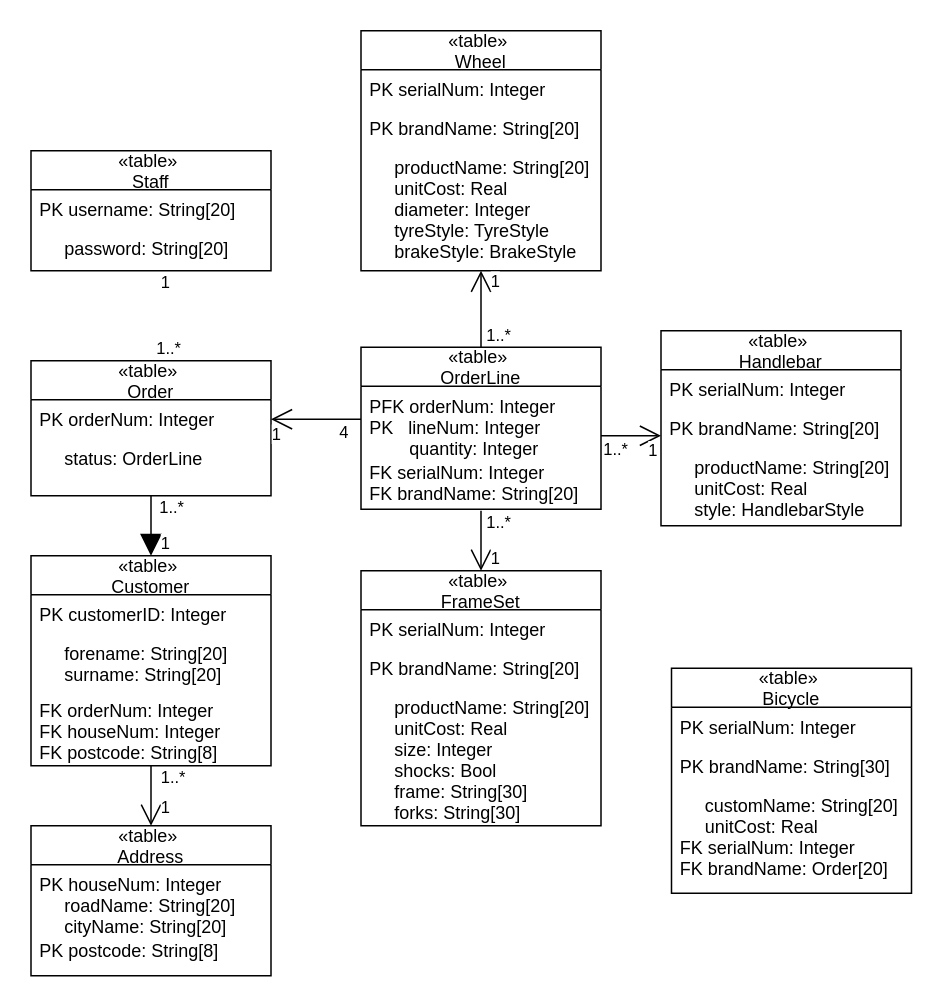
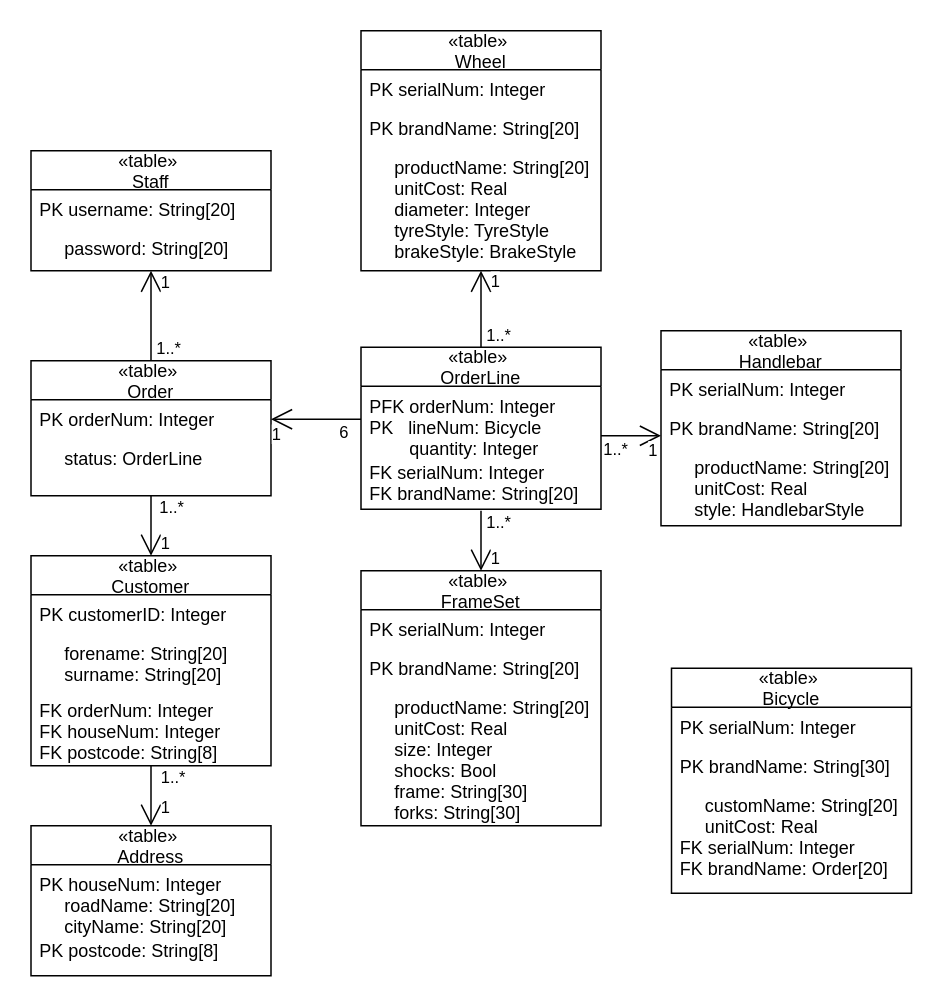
  <mxCell id="0" />
  <mxCell id="1" parent="0" />
  <mxCell id="2" value="«table» &#10;Wheel" style="swimlane;fontStyle=0;childLayout=stackLayout;horizontal=1;startSize=26;fillColor=none;horizontalStack=0;resizeParent=1;resizeParentMax=0;resizeLast=0;collapsible=1;marginBottom=0;" parent="1" vertex="1"><mxGeometry x="240" y="20" width="160" height="160" as="geometry" /></mxCell>
  <mxCell id="3" value="PK serialNum: Integer      " style="text;strokeColor=none;fillColor=none;align=left;verticalAlign=top;spacingLeft=4;spacingRight=4;overflow=hidden;rotatable=0;points=[[0,0.5],[1,0.5]];portConstraint=eastwest;" parent="2" vertex="1"><mxGeometry y="26" width="160" height="26" as="geometry" /></mxCell>
  <mxCell id="4" value="PK brandName: String[20]" style="text;strokeColor=none;fillColor=none;align=left;verticalAlign=top;spacingLeft=4;spacingRight=4;overflow=hidden;rotatable=0;points=[[0,0.5],[1,0.5]];portConstraint=eastwest;" parent="2" vertex="1"><mxGeometry y="52" width="160" height="26" as="geometry" /></mxCell>
  <mxCell id="5" value="     productName: String[20]&#10;     unitCost: Real&#10;     diameter: Integer&#10;     tyreStyle: TyreStyle&#10;     brakeStyle: BrakeStyle" style="text;strokeColor=none;fillColor=none;align=left;verticalAlign=top;spacingLeft=4;spacingRight=4;overflow=hidden;rotatable=0;points=[[0,0.5],[1,0.5]];portConstraint=eastwest;" parent="2" vertex="1"><mxGeometry y="78" width="160" height="82" as="geometry" /></mxCell>
  <mxCell id="6" value="«table» &#10;Handlebar" style="swimlane;fontStyle=0;childLayout=stackLayout;horizontal=1;startSize=26;fillColor=none;horizontalStack=0;resizeParent=1;resizeParentMax=0;resizeLast=0;collapsible=1;marginBottom=0;" parent="1" vertex="1"><mxGeometry x="440" y="220" width="160" height="130" as="geometry" /></mxCell>
  <mxCell id="7" value="PK serialNum: Integer      " style="text;strokeColor=none;fillColor=none;align=left;verticalAlign=top;spacingLeft=4;spacingRight=4;overflow=hidden;rotatable=0;points=[[0,0.5],[1,0.5]];portConstraint=eastwest;" parent="6" vertex="1"><mxGeometry y="26" width="160" height="26" as="geometry" /></mxCell>
  <mxCell id="8" value="PK brandName: String[20]" style="text;strokeColor=none;fillColor=none;align=left;verticalAlign=top;spacingLeft=4;spacingRight=4;overflow=hidden;rotatable=0;points=[[0,0.5],[1,0.5]];portConstraint=eastwest;" parent="6" vertex="1"><mxGeometry y="52" width="160" height="26" as="geometry" /></mxCell>
  <mxCell id="9" value="" style="endArrow=open;endFill=1;endSize=12;html=1;rounded=0;" parent="6" edge="1"><mxGeometry width="160" relative="1" as="geometry"><mxPoint x="-40" y="70" as="sourcePoint" /><mxPoint y="70" as="targetPoint" /></mxGeometry></mxCell>
  <mxCell id="10" value="     productName: String[20]&#10;     unitCost: Real&#10;     style: HandlebarStyle" style="text;strokeColor=none;fillColor=none;align=left;verticalAlign=top;spacingLeft=4;spacingRight=4;overflow=hidden;rotatable=0;points=[[0,0.5],[1,0.5]];portConstraint=eastwest;" parent="6" vertex="1"><mxGeometry y="78" width="160" height="52" as="geometry" /></mxCell>
  <mxCell id="11" value="«table» &#10;FrameSet" style="swimlane;fontStyle=0;childLayout=stackLayout;horizontal=1;startSize=26;fillColor=none;horizontalStack=0;resizeParent=1;resizeParentMax=0;resizeLast=0;collapsible=1;marginBottom=0;" parent="1" vertex="1"><mxGeometry x="240" y="380" width="160" height="170" as="geometry" /></mxCell>
  <mxCell id="12" value="PK serialNum: Integer      " style="text;strokeColor=none;fillColor=none;align=left;verticalAlign=top;spacingLeft=4;spacingRight=4;overflow=hidden;rotatable=0;points=[[0,0.5],[1,0.5]];portConstraint=eastwest;" parent="11" vertex="1"><mxGeometry y="26" width="160" height="26" as="geometry" /></mxCell>
  <mxCell id="13" value="PK brandName: String[20]" style="text;strokeColor=none;fillColor=none;align=left;verticalAlign=top;spacingLeft=4;spacingRight=4;overflow=hidden;rotatable=0;points=[[0,0.5],[1,0.5]];portConstraint=eastwest;" parent="11" vertex="1"><mxGeometry y="52" width="160" height="26" as="geometry" /></mxCell>
  <mxCell id="14" value="     productName: String[20]&#10;     unitCost: Real&#10;     size: Integer&#10;     shocks: Bool&#10;     frame: String[30]&#10;     forks: String[30]     " style="text;strokeColor=none;fillColor=none;align=left;verticalAlign=top;spacingLeft=4;spacingRight=4;overflow=hidden;rotatable=0;points=[[0,0.5],[1,0.5]];portConstraint=eastwest;" parent="11" vertex="1"><mxGeometry y="78" width="160" height="92" as="geometry" /></mxCell>
  <mxCell id="15" value="«table» &#10;Bicycle" style="swimlane;fontStyle=0;childLayout=stackLayout;horizontal=1;startSize=26;fillColor=none;horizontalStack=0;resizeParent=1;resizeParentMax=0;resizeLast=0;collapsible=1;marginBottom=0;" parent="1" vertex="1"><mxGeometry x="447" y="445" width="160" height="150" as="geometry" /></mxCell>
  <mxCell id="16" value="PK serialNum: Integer      " style="text;strokeColor=none;fillColor=none;align=left;verticalAlign=top;spacingLeft=4;spacingRight=4;overflow=hidden;rotatable=0;points=[[0,0.5],[1,0.5]];portConstraint=eastwest;" parent="15" vertex="1"><mxGeometry y="26" width="160" height="26" as="geometry" /></mxCell>
  <mxCell id="17" value="PK brandName: String[30]" style="text;strokeColor=none;fillColor=none;align=left;verticalAlign=top;spacingLeft=4;spacingRight=4;overflow=hidden;rotatable=0;points=[[0,0.5],[1,0.5]];portConstraint=eastwest;" parent="15" vertex="1"><mxGeometry y="52" width="160" height="26" as="geometry" /></mxCell>
  <mxCell id="18" value="     customName: String[20]&#10;     unitCost: Real&#10;FK serialNum: Integer&#10;FK brandName: Order[20]" style="text;strokeColor=none;fillColor=none;align=left;verticalAlign=top;spacingLeft=4;spacingRight=4;overflow=hidden;rotatable=0;points=[[0,0.5],[1,0.5]];portConstraint=eastwest;" parent="15" vertex="1"><mxGeometry y="78" width="160" height="72" as="geometry" /></mxCell>
  <mxCell id="19" value="«table» &#10;Customer" style="swimlane;fontStyle=0;childLayout=stackLayout;horizontal=1;startSize=26;fillColor=none;horizontalStack=0;resizeParent=1;resizeParentMax=0;resizeLast=0;collapsible=1;marginBottom=0;" parent="1" vertex="1"><mxGeometry x="20" y="370" width="160" height="140" as="geometry" /></mxCell>
  <mxCell id="20" value="PK customerID: Integer" style="text;strokeColor=none;fillColor=none;align=left;verticalAlign=top;spacingLeft=4;spacingRight=4;overflow=hidden;rotatable=0;points=[[0,0.5],[1,0.5]];portConstraint=eastwest;" parent="19" vertex="1"><mxGeometry y="26" width="160" height="26" as="geometry" /></mxCell>
  <mxCell id="21" value="     forename: String[20]&#10;     surname: String[20]" style="text;strokeColor=none;fillColor=none;align=left;verticalAlign=top;spacingLeft=4;spacingRight=4;overflow=hidden;rotatable=0;points=[[0,0.5],[1,0.5]];portConstraint=eastwest;" parent="19" vertex="1"><mxGeometry y="52" width="160" height="38" as="geometry" /></mxCell>
  <mxCell id="22" value="FK orderNum: Integer   &#10;FK houseNum: Integer&#10;FK postcode: String[8]&#10;" style="text;strokeColor=none;fillColor=none;align=left;verticalAlign=top;spacingLeft=4;spacingRight=4;overflow=hidden;rotatable=0;points=[[0,0.5],[1,0.5]];portConstraint=eastwest;" parent="19" vertex="1"><mxGeometry y="90" width="160" height="50" as="geometry" /></mxCell>
  <mxCell id="23" value="«table» &#10;Address" style="swimlane;fontStyle=0;childLayout=stackLayout;horizontal=1;startSize=26;fillColor=none;horizontalStack=0;resizeParent=1;resizeParentMax=0;resizeLast=0;collapsible=1;marginBottom=0;" parent="1" vertex="1"><mxGeometry x="20" y="550" width="160" height="100" as="geometry" /></mxCell>
  <mxCell id="24" value="PK houseNum: Integer&#10;      roadName: String[20]&#10;      cityName: String[20]" style="text;strokeColor=none;fillColor=none;align=left;verticalAlign=top;spacingLeft=4;spacingRight=4;overflow=hidden;rotatable=0;points=[[0,0.5],[1,0.5]];portConstraint=eastwest;" parent="23" vertex="1"><mxGeometry y="26" width="160" height="44" as="geometry" /></mxCell>
  <mxCell id="25" value="PK postcode: String[8]&#10;" style="text;strokeColor=none;fillColor=none;align=left;verticalAlign=top;spacingLeft=4;spacingRight=4;overflow=hidden;rotatable=0;points=[[0,0.5],[1,0.5]];portConstraint=eastwest;" parent="23" vertex="1"><mxGeometry y="70" width="160" height="30" as="geometry" /></mxCell>
  <mxCell id="26" value="«table» &#10;Order" style="swimlane;fontStyle=0;childLayout=stackLayout;horizontal=1;startSize=26;fillColor=none;horizontalStack=0;resizeParent=1;resizeParentMax=0;resizeLast=0;collapsible=1;marginBottom=0;" parent="1" vertex="1"><mxGeometry x="20" y="240" width="160" height="90" as="geometry" /></mxCell>
  <mxCell id="27" value="PK orderNum: Integer" style="text;strokeColor=none;fillColor=none;align=left;verticalAlign=top;spacingLeft=4;spacingRight=4;overflow=hidden;rotatable=0;points=[[0,0.5],[1,0.5]];portConstraint=eastwest;" parent="26" vertex="1"><mxGeometry y="26" width="160" height="26" as="geometry" /></mxCell>
  <mxCell id="28" value="     status: OrderLine&#10;  " style="text;strokeColor=none;fillColor=none;align=left;verticalAlign=top;spacingLeft=4;spacingRight=4;overflow=hidden;rotatable=0;points=[[0,0.5],[1,0.5]];portConstraint=eastwest;" parent="26" vertex="1"><mxGeometry y="52" width="160" height="38" as="geometry" /></mxCell>
  <mxCell id="29" value="«table» &#10;OrderLine" style="swimlane;fontStyle=0;childLayout=stackLayout;horizontal=1;startSize=26;fillColor=none;horizontalStack=0;resizeParent=1;resizeParentMax=0;resizeLast=0;collapsible=1;marginBottom=0;" parent="1" vertex="1"><mxGeometry x="240" y="231" width="160" height="108" as="geometry" /></mxCell>
- <mxCell id="30" value="PFK orderNum: Integer&#10;PK   lineNum: Integer&#10;        quantity: Integer" style="text;strokeColor=none;fillColor=none;align=left;verticalAlign=top;spacingLeft=4;spacingRight=4;overflow=hidden;rotatable=0;points=[[0,0.5],[1,0.5]];portConstraint=eastwest;" parent="29" vertex="1"><mxGeometry y="26" width="160" height="44" as="geometry" /></mxCell>
+ <mxCell id="30" value="PFK orderNum: Integer&#10;PK   lineNum: Bicycle&#10;        quantity: Integer" style="text;strokeColor=none;fillColor=none;align=left;verticalAlign=top;spacingLeft=4;spacingRight=4;overflow=hidden;rotatable=0;points=[[0,0.5],[1,0.5]];portConstraint=eastwest;" parent="29" vertex="1"><mxGeometry y="26" width="160" height="44" as="geometry" /></mxCell>
  <mxCell id="31" value="FK serialNum: Integer     &#10;FK brandName: String[20]" style="text;strokeColor=none;fillColor=none;align=left;verticalAlign=top;spacingLeft=4;spacingRight=4;overflow=hidden;rotatable=0;points=[[0,0.5],[1,0.5]];portConstraint=eastwest;" parent="29" vertex="1"><mxGeometry y="70" width="160" height="38" as="geometry" /></mxCell>
  <mxCell id="32" value="" style="endArrow=open;endFill=1;endSize=12;html=1;rounded=0;" parent="1" source="22" target="23" edge="1"><mxGeometry width="160" relative="1" as="geometry"><mxPoint x="80" y="530" as="sourcePoint" /><mxPoint x="240" y="530" as="targetPoint" /></mxGeometry></mxCell>
  <mxCell id="33" value="" style="endArrow=open;endFill=1;endSize=12;html=1;rounded=0;exitX=0;exitY=0.5;exitDx=0;exitDy=0;" parent="1" source="30" target="27" edge="1"><mxGeometry width="160" relative="1" as="geometry"><mxPoint x="100" y="350" as="sourcePoint" /><mxPoint x="60" y="350" as="targetPoint" /></mxGeometry></mxCell>
  <mxCell id="34" value="«table» &#10;Staff" style="swimlane;fontStyle=0;childLayout=stackLayout;horizontal=1;startSize=26;fillColor=none;horizontalStack=0;resizeParent=1;resizeParentMax=0;resizeLast=0;collapsible=1;marginBottom=0;" parent="1" vertex="1"><mxGeometry x="20" y="100" width="160" height="80" as="geometry" /></mxCell>
  <mxCell id="35" value="PK username: String[20]" style="text;strokeColor=none;fillColor=none;align=left;verticalAlign=top;spacingLeft=4;spacingRight=4;overflow=hidden;rotatable=0;points=[[0,0.5],[1,0.5]];portConstraint=eastwest;" parent="34" vertex="1"><mxGeometry y="26" width="160" height="26" as="geometry" /></mxCell>
  <mxCell id="36" value="     password: String[20]" style="text;strokeColor=none;fillColor=none;align=left;verticalAlign=top;spacingLeft=4;spacingRight=4;overflow=hidden;rotatable=0;points=[[0,0.5],[1,0.5]];portConstraint=eastwest;" parent="34" vertex="1"><mxGeometry y="52" width="160" height="28" as="geometry" /></mxCell>
+ <mxCell id="37" value="" style="endArrow=open;endFill=1;endSize=12;html=1;rounded=0;exitX=0.5;exitY=0;exitDx=0;exitDy=0;" parent="1" source="26" target="36" edge="1"><mxGeometry width="160" relative="1" as="geometry"><mxPoint x="113.58" y="240" as="sourcePoint" /><mxPoint x="113.58" y="180" as="targetPoint" /></mxGeometry></mxCell>
  <mxCell id="38" value="" style="endArrow=open;endFill=1;endSize=12;html=1;rounded=0;exitX=0.5;exitY=0;exitDx=0;exitDy=0;" parent="1" source="29" target="5" edge="1"><mxGeometry width="160" relative="1" as="geometry"><mxPoint x="310" y="220" as="sourcePoint" /><mxPoint x="320" y="190" as="targetPoint" /></mxGeometry></mxCell>
  <mxCell id="39" value="" style="endArrow=open;endFill=1;endSize=12;html=1;rounded=0;entryX=0.5;entryY=0;entryDx=0;entryDy=0;" parent="1" target="11" edge="1"><mxGeometry width="160" relative="1" as="geometry"><mxPoint x="320" y="340" as="sourcePoint" /><mxPoint x="320" y="370" as="targetPoint" /></mxGeometry></mxCell>
- <mxCell id="40" value="" style="endArrow=block;endFill=1;endSize=12;html=1;rounded=0;" parent="1" source="28" target="19" edge="1"><mxGeometry width="160" relative="1" as="geometry"><mxPoint x="99.75" y="340" as="sourcePoint" /><mxPoint x="100.25" y="376" as="targetPoint" /></mxGeometry></mxCell>
+ <mxCell id="40" value="" style="endArrow=open;endFill=1;endSize=12;html=1;rounded=0;" parent="1" source="28" target="19" edge="1"><mxGeometry width="160" relative="1" as="geometry"><mxPoint x="99.75" y="340" as="sourcePoint" /><mxPoint x="100.25" y="376" as="targetPoint" /></mxGeometry></mxCell>
  <mxCell id="41" value="1..*" style="edgeLabel;resizable=0;html=1;align=left;verticalAlign=bottom;fontColor=none;" parent="1" connectable="0" vertex="1"><mxGeometry x="101" y="520" width="160" as="geometry"><mxPoint x="4" y="6" as="offset" /></mxGeometry></mxCell>
  <mxCell id="42" value="1" style="edgeLabel;resizable=0;html=1;align=left;verticalAlign=bottom;fontColor=none;" parent="1" connectable="0" vertex="1"><mxGeometry x="101" y="540" width="160" as="geometry"><mxPoint x="4" y="6" as="offset" /></mxGeometry></mxCell>
  <mxCell id="43" value="1..*" style="edgeLabel;resizable=0;html=1;align=left;verticalAlign=bottom;fontColor=none;" parent="1" connectable="0" vertex="1"><mxGeometry x="100" y="340" width="160" as="geometry"><mxPoint x="4" y="6" as="offset" /></mxGeometry></mxCell>
  <mxCell id="44" value="1" style="edgeLabel;resizable=0;html=1;align=left;verticalAlign=bottom;fontColor=none;" parent="1" connectable="0" vertex="1"><mxGeometry x="101" y="364" width="160" as="geometry"><mxPoint x="4" y="6" as="offset" /></mxGeometry></mxCell>
- <mxCell id="45" value="4" style="edgeLabel;resizable=0;html=1;align=left;verticalAlign=bottom;fontColor=none;" parent="1" connectable="0" vertex="1"><mxGeometry x="220" y="290" width="160" as="geometry"><mxPoint x="4" y="6" as="offset" /></mxGeometry></mxCell>
+ <mxCell id="45" value="6" style="edgeLabel;resizable=0;html=1;align=left;verticalAlign=bottom;fontColor=none;" parent="1" connectable="0" vertex="1"><mxGeometry x="220" y="290" width="160" as="geometry"><mxPoint x="4" y="6" as="offset" /></mxGeometry></mxCell>
  <mxCell id="46" value="1" style="edgeLabel;resizable=0;html=1;align=left;verticalAlign=bottom;fontColor=none;" parent="1" connectable="0" vertex="1"><mxGeometry x="175" y="291" width="160" as="geometry"><mxPoint x="4" y="6" as="offset" /></mxGeometry></mxCell>
  <mxCell id="47" value="1" style="edgeLabel;resizable=0;html=1;align=left;verticalAlign=bottom;fontColor=none;" parent="1" connectable="0" vertex="1"><mxGeometry x="101" y="190" width="160" as="geometry"><mxPoint x="4" y="6" as="offset" /></mxGeometry></mxCell>
  <mxCell id="48" value="1..*" style="edgeLabel;resizable=0;html=1;align=left;verticalAlign=bottom;fontColor=none;" parent="1" connectable="0" vertex="1"><mxGeometry x="98" y="234" width="160" as="geometry"><mxPoint x="4" y="6" as="offset" /></mxGeometry></mxCell>
  <mxCell id="49" value="1..*" style="edgeLabel;resizable=0;html=1;align=left;verticalAlign=bottom;fontColor=none;" parent="1" connectable="0" vertex="1"><mxGeometry x="318" y="225" width="160" as="geometry"><mxPoint x="4" y="6" as="offset" /></mxGeometry></mxCell>
  <mxCell id="50" value="1" style="edgeLabel;resizable=0;html=1;align=left;verticalAlign=bottom;fontColor=none;" parent="1" connectable="0" vertex="1"><mxGeometry x="321" y="189" width="160" as="geometry"><mxPoint x="4" y="6" as="offset" /></mxGeometry></mxCell>
  <mxCell id="51" value="1" style="edgeLabel;resizable=0;html=1;align=left;verticalAlign=bottom;fontColor=none;" parent="1" connectable="0" vertex="1"><mxGeometry x="426" y="302" width="160" as="geometry"><mxPoint x="4" y="6" as="offset" /></mxGeometry></mxCell>
  <mxCell id="52" value="1" style="edgeLabel;resizable=0;html=1;align=left;verticalAlign=bottom;fontColor=none;" parent="1" connectable="0" vertex="1"><mxGeometry x="321" y="374" width="160" as="geometry"><mxPoint x="4" y="6" as="offset" /></mxGeometry></mxCell>
  <mxCell id="53" value="1..*" style="edgeLabel;resizable=0;html=1;align=left;verticalAlign=bottom;fontColor=none;" parent="1" connectable="0" vertex="1"><mxGeometry x="318" y="350" width="160" as="geometry"><mxPoint x="4" y="6" as="offset" /></mxGeometry></mxCell>
  <mxCell id="54" value="1..*" style="edgeLabel;resizable=0;html=1;align=left;verticalAlign=bottom;fontColor=none;" parent="1" connectable="0" vertex="1"><mxGeometry x="396" y="301" width="160" as="geometry"><mxPoint x="4" y="6" as="offset" /></mxGeometry></mxCell>
